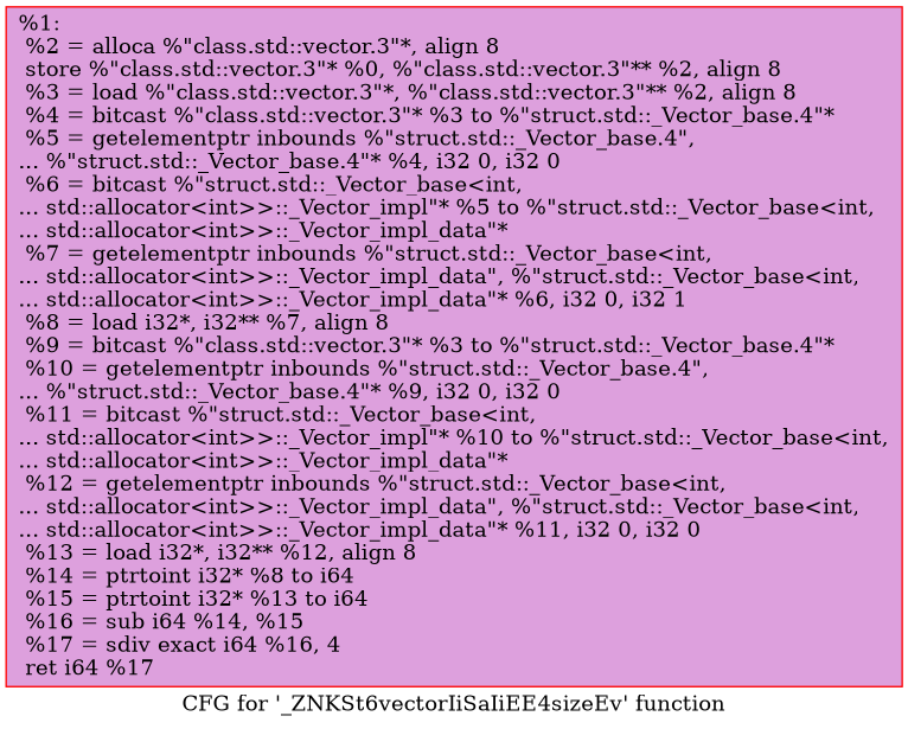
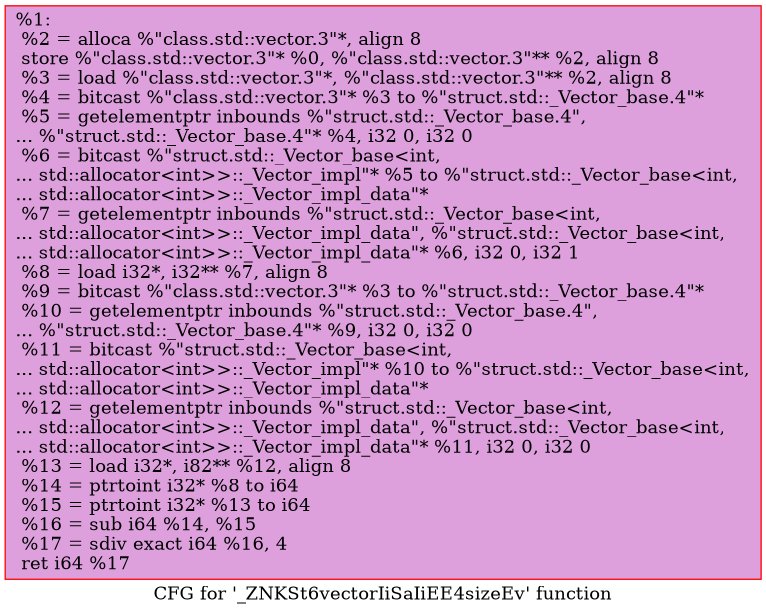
  digraph {
    label="CFG for '_ZNKSt6vectorIiSaIiEE4sizeEv' function"
-   n1 [color=red fillcolor=plum label="{%1:\l  %2 = alloca %\"class.std::vector.3\"*, align 8\l  store %\"class.std::vector.3\"* %0, %\"class.std::vector.3\"** %2, align 8\l  %3 = load %\"class.std::vector.3\"*, %\"class.std::vector.3\"** %2, align 8\l  %4 = bitcast %\"class.std::vector.3\"* %3 to %\"struct.std::_Vector_base.4\"*\l  %5 = getelementptr inbounds %\"struct.std::_Vector_base.4\",\l... %\"struct.std::_Vector_base.4\"* %4, i32 0, i32 0\l  %6 = bitcast %\"struct.std::_Vector_base\<int,\l... std::allocator\<int\>\>::_Vector_impl\"* %5 to %\"struct.std::_Vector_base\<int,\l... std::allocator\<int\>\>::_Vector_impl_data\"*\l  %7 = getelementptr inbounds %\"struct.std::_Vector_base\<int,\l... std::allocator\<int\>\>::_Vector_impl_data\", %\"struct.std::_Vector_base\<int,\l... std::allocator\<int\>\>::_Vector_impl_data\"* %6, i32 0, i32 1\l  %8 = load i32*, i32** %7, align 8\l  %9 = bitcast %\"class.std::vector.3\"* %3 to %\"struct.std::_Vector_base.4\"*\l  %10 = getelementptr inbounds %\"struct.std::_Vector_base.4\",\l... %\"struct.std::_Vector_base.4\"* %9, i32 0, i32 0\l  %11 = bitcast %\"struct.std::_Vector_base\<int,\l... std::allocator\<int\>\>::_Vector_impl\"* %10 to %\"struct.std::_Vector_base\<int,\l... std::allocator\<int\>\>::_Vector_impl_data\"*\l  %12 = getelementptr inbounds %\"struct.std::_Vector_base\<int,\l... std::allocator\<int\>\>::_Vector_impl_data\", %\"struct.std::_Vector_base\<int,\l... std::allocator\<int\>\>::_Vector_impl_data\"* %11, i32 0, i32 0\l  %13 = load i32*, i32** %12, align 8\l  %14 = ptrtoint i32* %8 to i64\l  %15 = ptrtoint i32* %13 to i64\l  %16 = sub i64 %14, %15\l  %17 = sdiv exact i64 %16, 4\l  ret i64 %17\l}" shape=record style=filled]
+   n1 [color=red fillcolor=plum label="{%1:\l  %2 = alloca %\"class.std::vector.3\"*, align 8\l  store %\"class.std::vector.3\"* %0, %\"class.std::vector.3\"** %2, align 8\l  %3 = load %\"class.std::vector.3\"*, %\"class.std::vector.3\"** %2, align 8\l  %4 = bitcast %\"class.std::vector.3\"* %3 to %\"struct.std::_Vector_base.4\"*\l  %5 = getelementptr inbounds %\"struct.std::_Vector_base.4\",\l... %\"struct.std::_Vector_base.4\"* %4, i32 0, i32 0\l  %6 = bitcast %\"struct.std::_Vector_base\<int,\l... std::allocator\<int\>\>::_Vector_impl\"* %5 to %\"struct.std::_Vector_base\<int,\l... std::allocator\<int\>\>::_Vector_impl_data\"*\l  %7 = getelementptr inbounds %\"struct.std::_Vector_base\<int,\l... std::allocator\<int\>\>::_Vector_impl_data\", %\"struct.std::_Vector_base\<int,\l... std::allocator\<int\>\>::_Vector_impl_data\"* %6, i32 0, i32 1\l  %8 = load i32*, i32** %7, align 8\l  %9 = bitcast %\"class.std::vector.3\"* %3 to %\"struct.std::_Vector_base.4\"*\l  %10 = getelementptr inbounds %\"struct.std::_Vector_base.4\",\l... %\"struct.std::_Vector_base.4\"* %9, i32 0, i32 0\l  %11 = bitcast %\"struct.std::_Vector_base\<int,\l... std::allocator\<int\>\>::_Vector_impl\"* %10 to %\"struct.std::_Vector_base\<int,\l... std::allocator\<int\>\>::_Vector_impl_data\"*\l  %12 = getelementptr inbounds %\"struct.std::_Vector_base\<int,\l... std::allocator\<int\>\>::_Vector_impl_data\", %\"struct.std::_Vector_base\<int,\l... std::allocator\<int\>\>::_Vector_impl_data\"* %11, i32 0, i32 0\l  %13 = load i32*, i82** %12, align 8\l  %14 = ptrtoint i32* %8 to i64\l  %15 = ptrtoint i32* %13 to i64\l  %16 = sub i64 %14, %15\l  %17 = sdiv exact i64 %16, 4\l  ret i64 %17\l}" shape=record style=filled]
  }
